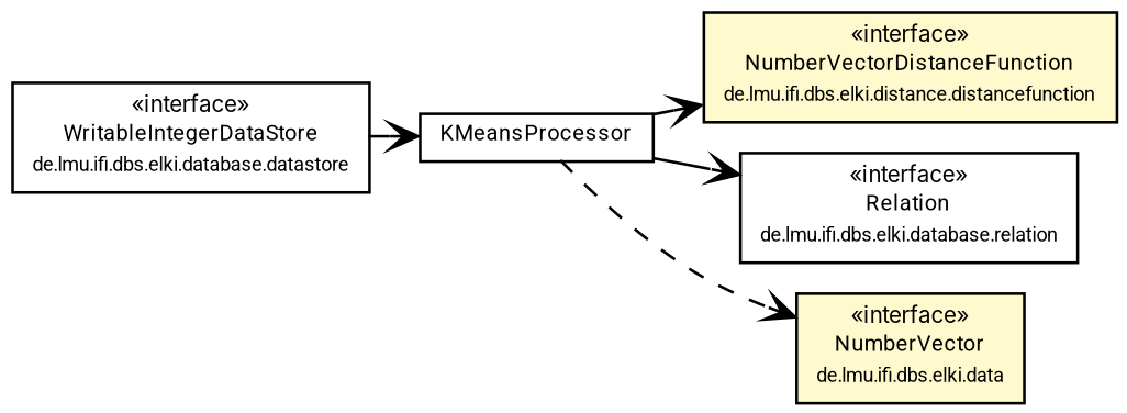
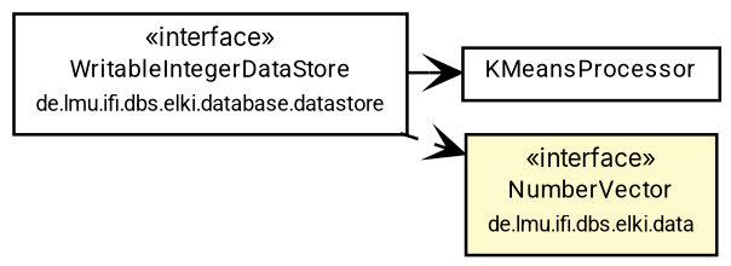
  digraph {
    fontname=Inter
    nodesep=0.15
    rankdir=LR
    ranksep=0.25
    node [fontcolor=black fontname=Inter fontsize=8 margin=0 shape=plaintext]
    edge [arrowhead=open color=black fontname=Inter fontsize=7 labelfontname=Roboto labelfontsize=7 weight=1]
    n1 [height=0 label=<<table title="de.lmu.ifi.dbs.elki.algorithm.clustering.kmeans.parallel.KMeansProcessor" border="0" cellborder="1" cellspacing="0" cellpadding="2" href="KMeansProcessor.html" target="_parent"> 		<tr><td><table border="0" cellspacing="0" cellpadding="1"> 		<tr><td align="center" balign="center"> <font face="Roboto">KMeansProcessor</font> </td></tr> 		</table></td></tr> 		</table>> width=0]
-   n2 [height=0 label=<<table title="de.lmu.ifi.dbs.elki.distance.distancefunction.NumberVectorDistanceFunction" border="0" cellborder="1" cellspacing="0" cellpadding="2" bgcolor="LemonChiffon" href="../../../../distance/distancefunction/NumberVectorDistanceFunction.html" target="_parent"> 		<tr><td><table border="0" cellspacing="0" cellpadding="1"> 		<tr><td align="center" balign="center"> &#171;interface&#187; </td></tr> 		<tr><td align="center" balign="center"> <font face="Roboto">NumberVectorDistanceFunction</font> </td></tr> 		<tr><td align="center" balign="center"> <font face="Roboto" point-size="7.0">de.lmu.ifi.dbs.elki.distance.distancefunction</font> </td></tr> 		</table></td></tr> 		</table>> width=0]
-   n3 [height=0 label=<<table title="de.lmu.ifi.dbs.elki.database.relation.Relation" border="0" cellborder="1" cellspacing="0" cellpadding="2" href="../../../../database/relation/Relation.html" target="_parent"> 		<tr><td><table border="0" cellspacing="0" cellpadding="1"> 		<tr><td align="center" balign="center"> &#171;interface&#187; </td></tr> 		<tr><td align="center" balign="center"> <font face="Roboto">Relation</font> </td></tr> 		<tr><td align="center" balign="center"> <font face="Roboto" point-size="7.0">de.lmu.ifi.dbs.elki.database.relation</font> </td></tr> 		</table></td></tr> 		</table>> width=0]
    n4 [height=0 label=<<table title="de.lmu.ifi.dbs.elki.data.NumberVector" border="0" cellborder="1" cellspacing="0" cellpadding="2" bgcolor="LemonChiffon" href="../../../../data/NumberVector.html" target="_parent"> 		<tr><td><table border="0" cellspacing="0" cellpadding="1"> 		<tr><td align="center" balign="center"> &#171;interface&#187; </td></tr> 		<tr><td align="center" balign="center"> <font face="Roboto">NumberVector</font> </td></tr> 		<tr><td align="center" balign="center"> <font face="Roboto" point-size="7.0">de.lmu.ifi.dbs.elki.data</font> </td></tr> 		</table></td></tr> 		</table>> width=0]
    n5 [height=0 label=<<table title="de.lmu.ifi.dbs.elki.database.datastore.WritableIntegerDataStore" border="0" cellborder="1" cellspacing="0" cellpadding="2" href="../../../../database/datastore/WritableIntegerDataStore.html" target="_parent"> 		<tr><td><table border="0" cellspacing="0" cellpadding="1"> 		<tr><td align="center" balign="center"> &#171;interface&#187; </td></tr> 		<tr><td align="center" balign="center"> <font face="Roboto">WritableIntegerDataStore</font> </td></tr> 		<tr><td align="center" balign="center"> <font face="Roboto" point-size="7.0">de.lmu.ifi.dbs.elki.database.datastore</font> </td></tr> 		</table></td></tr> 		</table>> width=0]
-   n1 -> n2
-   n1 -> n3
-   n1 -> n4 [style=dashed weight=0]
+   n5 -> n4 [style=dashed weight=0]
    n5 -> n1
  }
